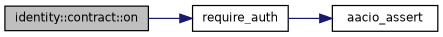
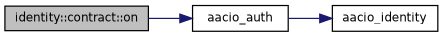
  digraph {
    rankdir=LR
    node [color=black fillcolor=white fontname=Helvetica fontsize=10 shape=record style=filled]
    edge [color=midnightblue fontname=Helvetica fontsize=10 labelfontname=Helvetica labelfontsize=10 style=solid]
    n1 [fillcolor=grey75 fontcolor=black height=0.2 label="identity::contract::on" width=0.4]
-   n2 [height=0.2 label=require_auth width=0.4]
-   n3 [height=0.2 label=aacio_assert width=0.4]
+   n2 [height=0.2 label=aacio_auth width=0.4]
+   n3 [height=0.2 label=aacio_identity width=0.4]
    n1 -> n2
    n2 -> n3
  }
